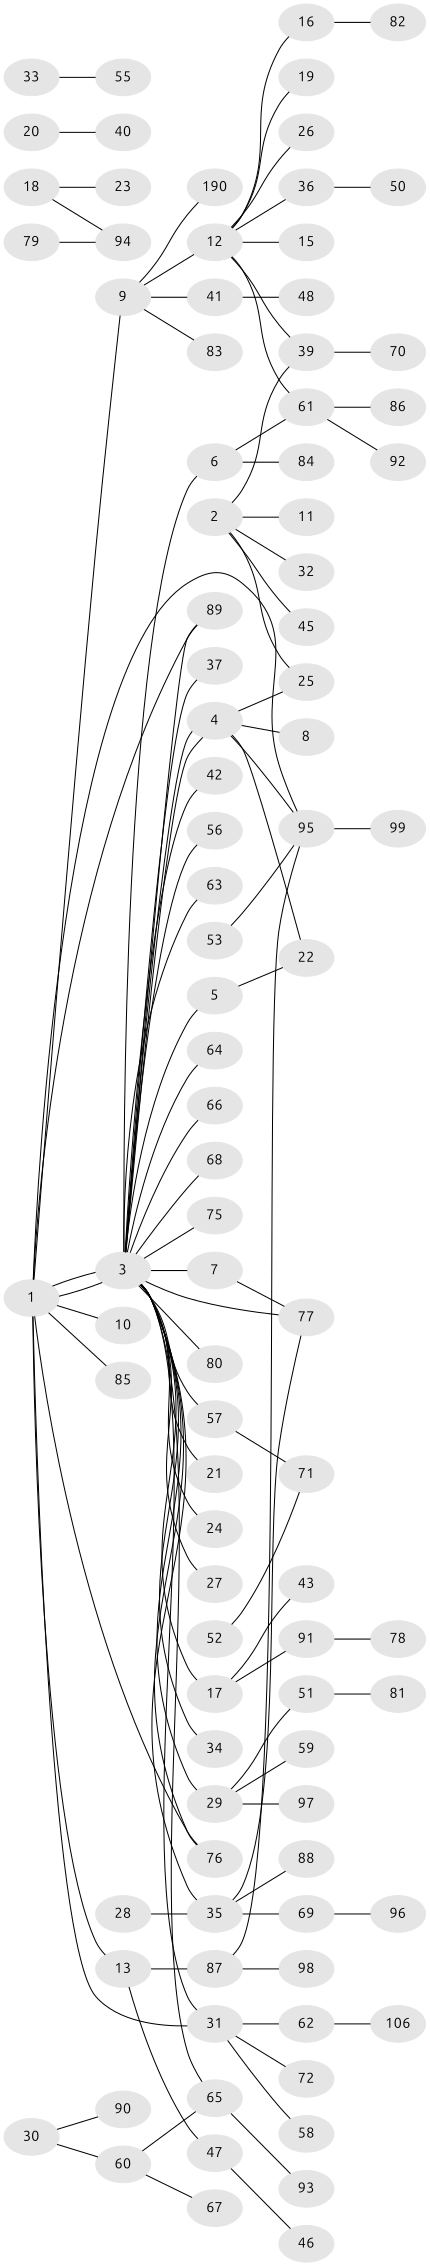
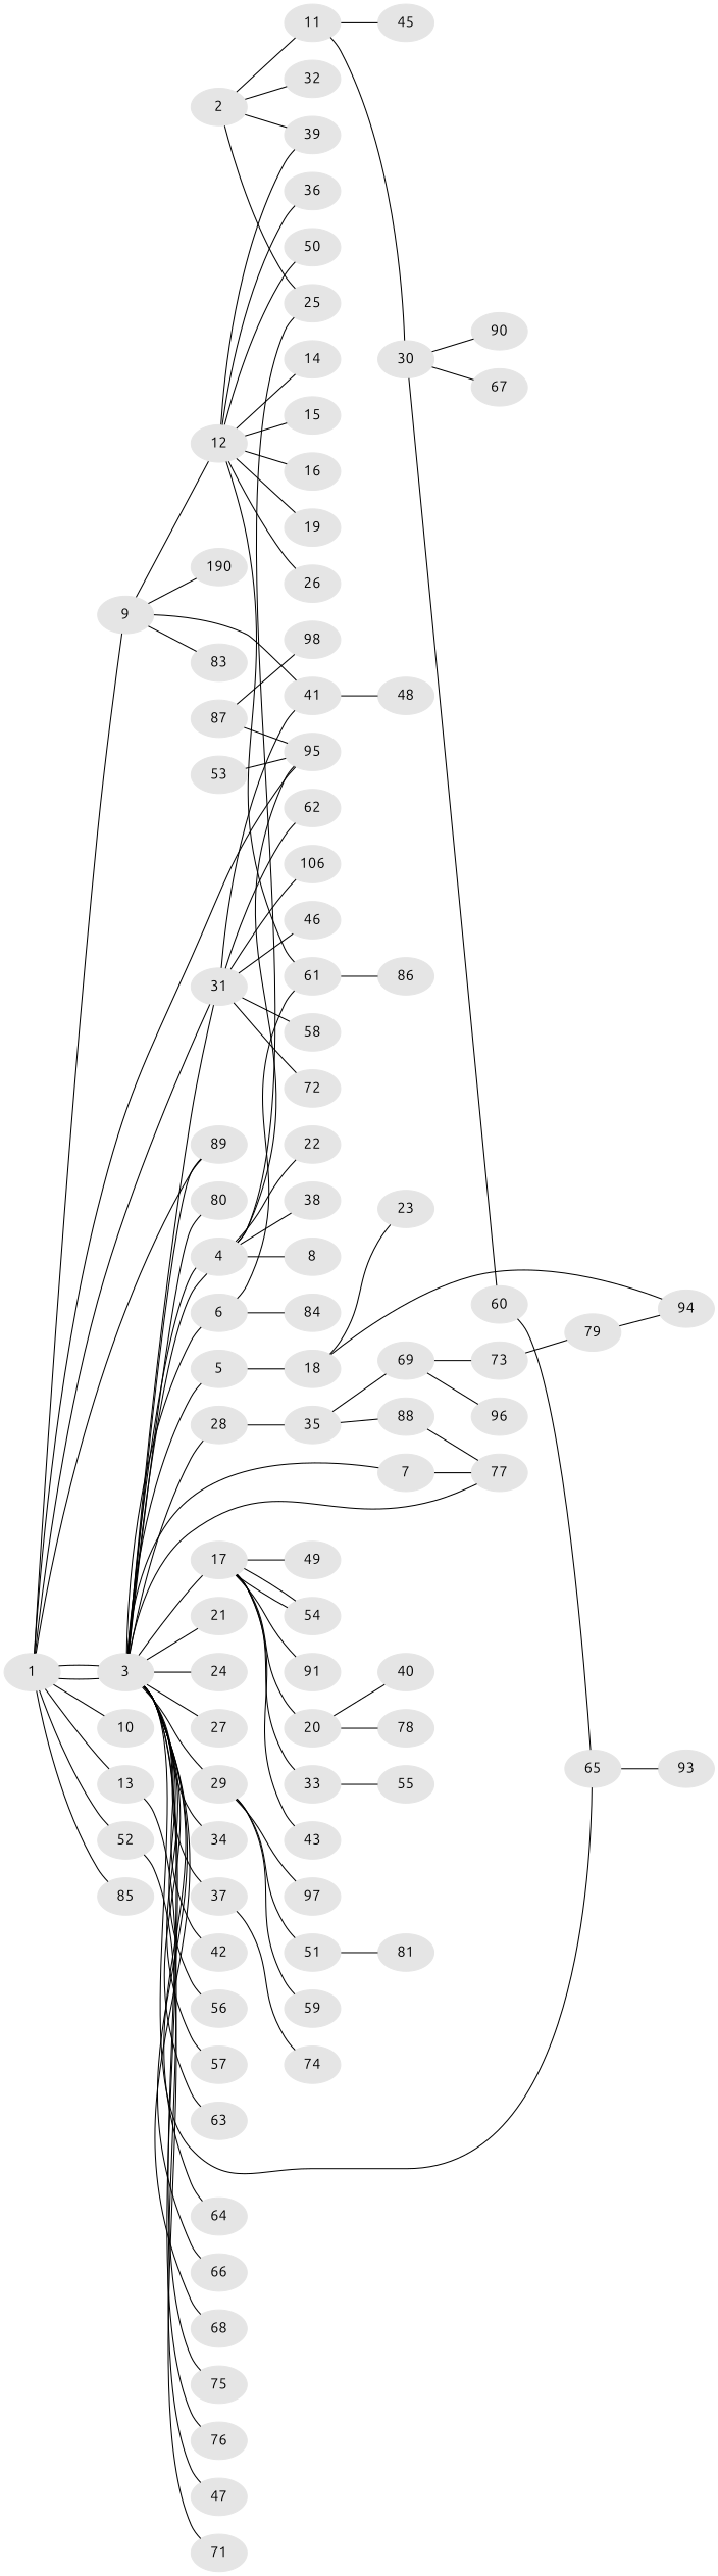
  graph {
    fontname=Ubuntu
    rankdir=LR
    node [color=gray90 fontname=Ubuntu style=filled]
    edge [fontname=Ubuntu]
    1
    3
    9
    10
    13
    31
    52
    85
    89
    95
    2
    11
    25
    32
    39
    45
    4
    5
    6
    7
    17
    21
    24
    27
    28
    29
    34
    37
    42
    56
    57
    63
    64
    65
    66
    68
    75
    76
    77
    80
    12
    41
    83
    n44 [label=190]
    47
    87
    46
    58
    62
    72
    n51 [label=106]
    71
-   99
    30
-   70
    8
    22
+   38
    18
    61
    84
    20
    33
    43
+   49
+   54
    91
    35
    97
    51
    59
+   74
    93
    23
    94
    86
-   92
+   14
    15
    16
    19
    26
    36
    50
    48
    60
    90
-   82
    98
    40
    78
    55
    69
    88
    81
    67
+   73
    96
    53
    79
    1 -- 3
    1 -- 3
    1 -- 9
    1 -- 10
    1 -- 13
    1 -- 31
-   1 -- 76
+   1 -- 52
    1 -- 85
    1 -- 89
    1 -- 95
    3 -- 31
    3 -- 89
    3 -- 4
    3 -- 4
    3 -- 5
    3 -- 6
    3 -- 7
    3 -- 17
    3 -- 21
    3 -- 24
    3 -- 27
-   3 -- 35
+   3 -- 28
    3 -- 29
    3 -- 34
    3 -- 37
    3 -- 42
    3 -- 56
    3 -- 57
    3 -- 63
    3 -- 64
    3 -- 65
    3 -- 66
    3 -- 68
    3 -- 75
    3 -- 76
    3 -- 77
    3 -- 80
    9 -- 12
    9 -- 41
    9 -- 83
    9 -- n44
    13 -- 47
-   13 -- 87
-   47 -- 46
+   31 -- 41
+   31 -- 46
    31 -- 58
    31 -- 62
    31 -- 72
-   62 -- n51
+   31 -- n51
    52 -- 71
-   95 -- 99
    2 -- 11
    2 -- 25
    2 -- 32
    2 -- 39
-   2 -- 45
-   39 -- 70
+   11 -- 45
+   11 -- 30
    4 -- 95
    4 -- 25
    4 -- 8
    4 -- 22
-   5 -- 22
+   4 -- 38
+   5 -- 18
    6 -- 61
    6 -- 84
    7 -- 77
+   17 -- 20
+   17 -- 33
    17 -- 43
+   17 -- 49
+   17 -- 54
+   17 -- 54
    17 -- 91
    28 -- 35
    29 -- 97
    29 -- 51
    29 -- 59
-   57 -- 71
+   37 -- 74
    65 -- 93
    12 -- 39
    12 -- 61
+   12 -- 14
    12 -- 15
    12 -- 16
    12 -- 19
    12 -- 26
    12 -- 36
-   36 -- 50
+   12 -- 50
    41 -- 48
    87 -- 95
    87 -- 98
    30 -- 60
    30 -- 90
    18 -- 23
    18 -- 94
    61 -- 86
-   61 -- 92
    20 -- 40
-   91 -- 78
+   20 -- 78
    33 -- 55
-   35 -- 77
+   88 -- 77
    35 -- 69
    35 -- 88
    51 -- 81
-   16 -- 82
    60 -- 65
-   60 -- 67
+   30 -- 67
+   69 -- 73
    69 -- 96
+   73 -- 79
    53 -- 95
    79 -- 94
  }
